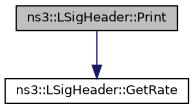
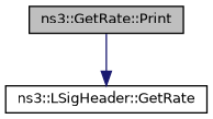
  digraph {
    rankdir=TB
    node [color=black fontname=Helvetica fontsize=10 shape=record style=filled]
-   n1 [fillcolor=grey75 fontcolor=black height=0.2 label="ns3::LSigHeader::Print" width=0.4]
+   n1 [fillcolor=grey75 fontcolor=black height=0.2 label="ns3::GetRate::Print" width=0.4]
    n2 [fillcolor=white height=0.2 label="ns3::LSigHeader::GetRate" width=0.4]
    n1 -> n2 [color=midnightblue fontname=Helvetica fontsize=10 labelfontname=Helvetica labelfontsize=10 style=solid]
  }
